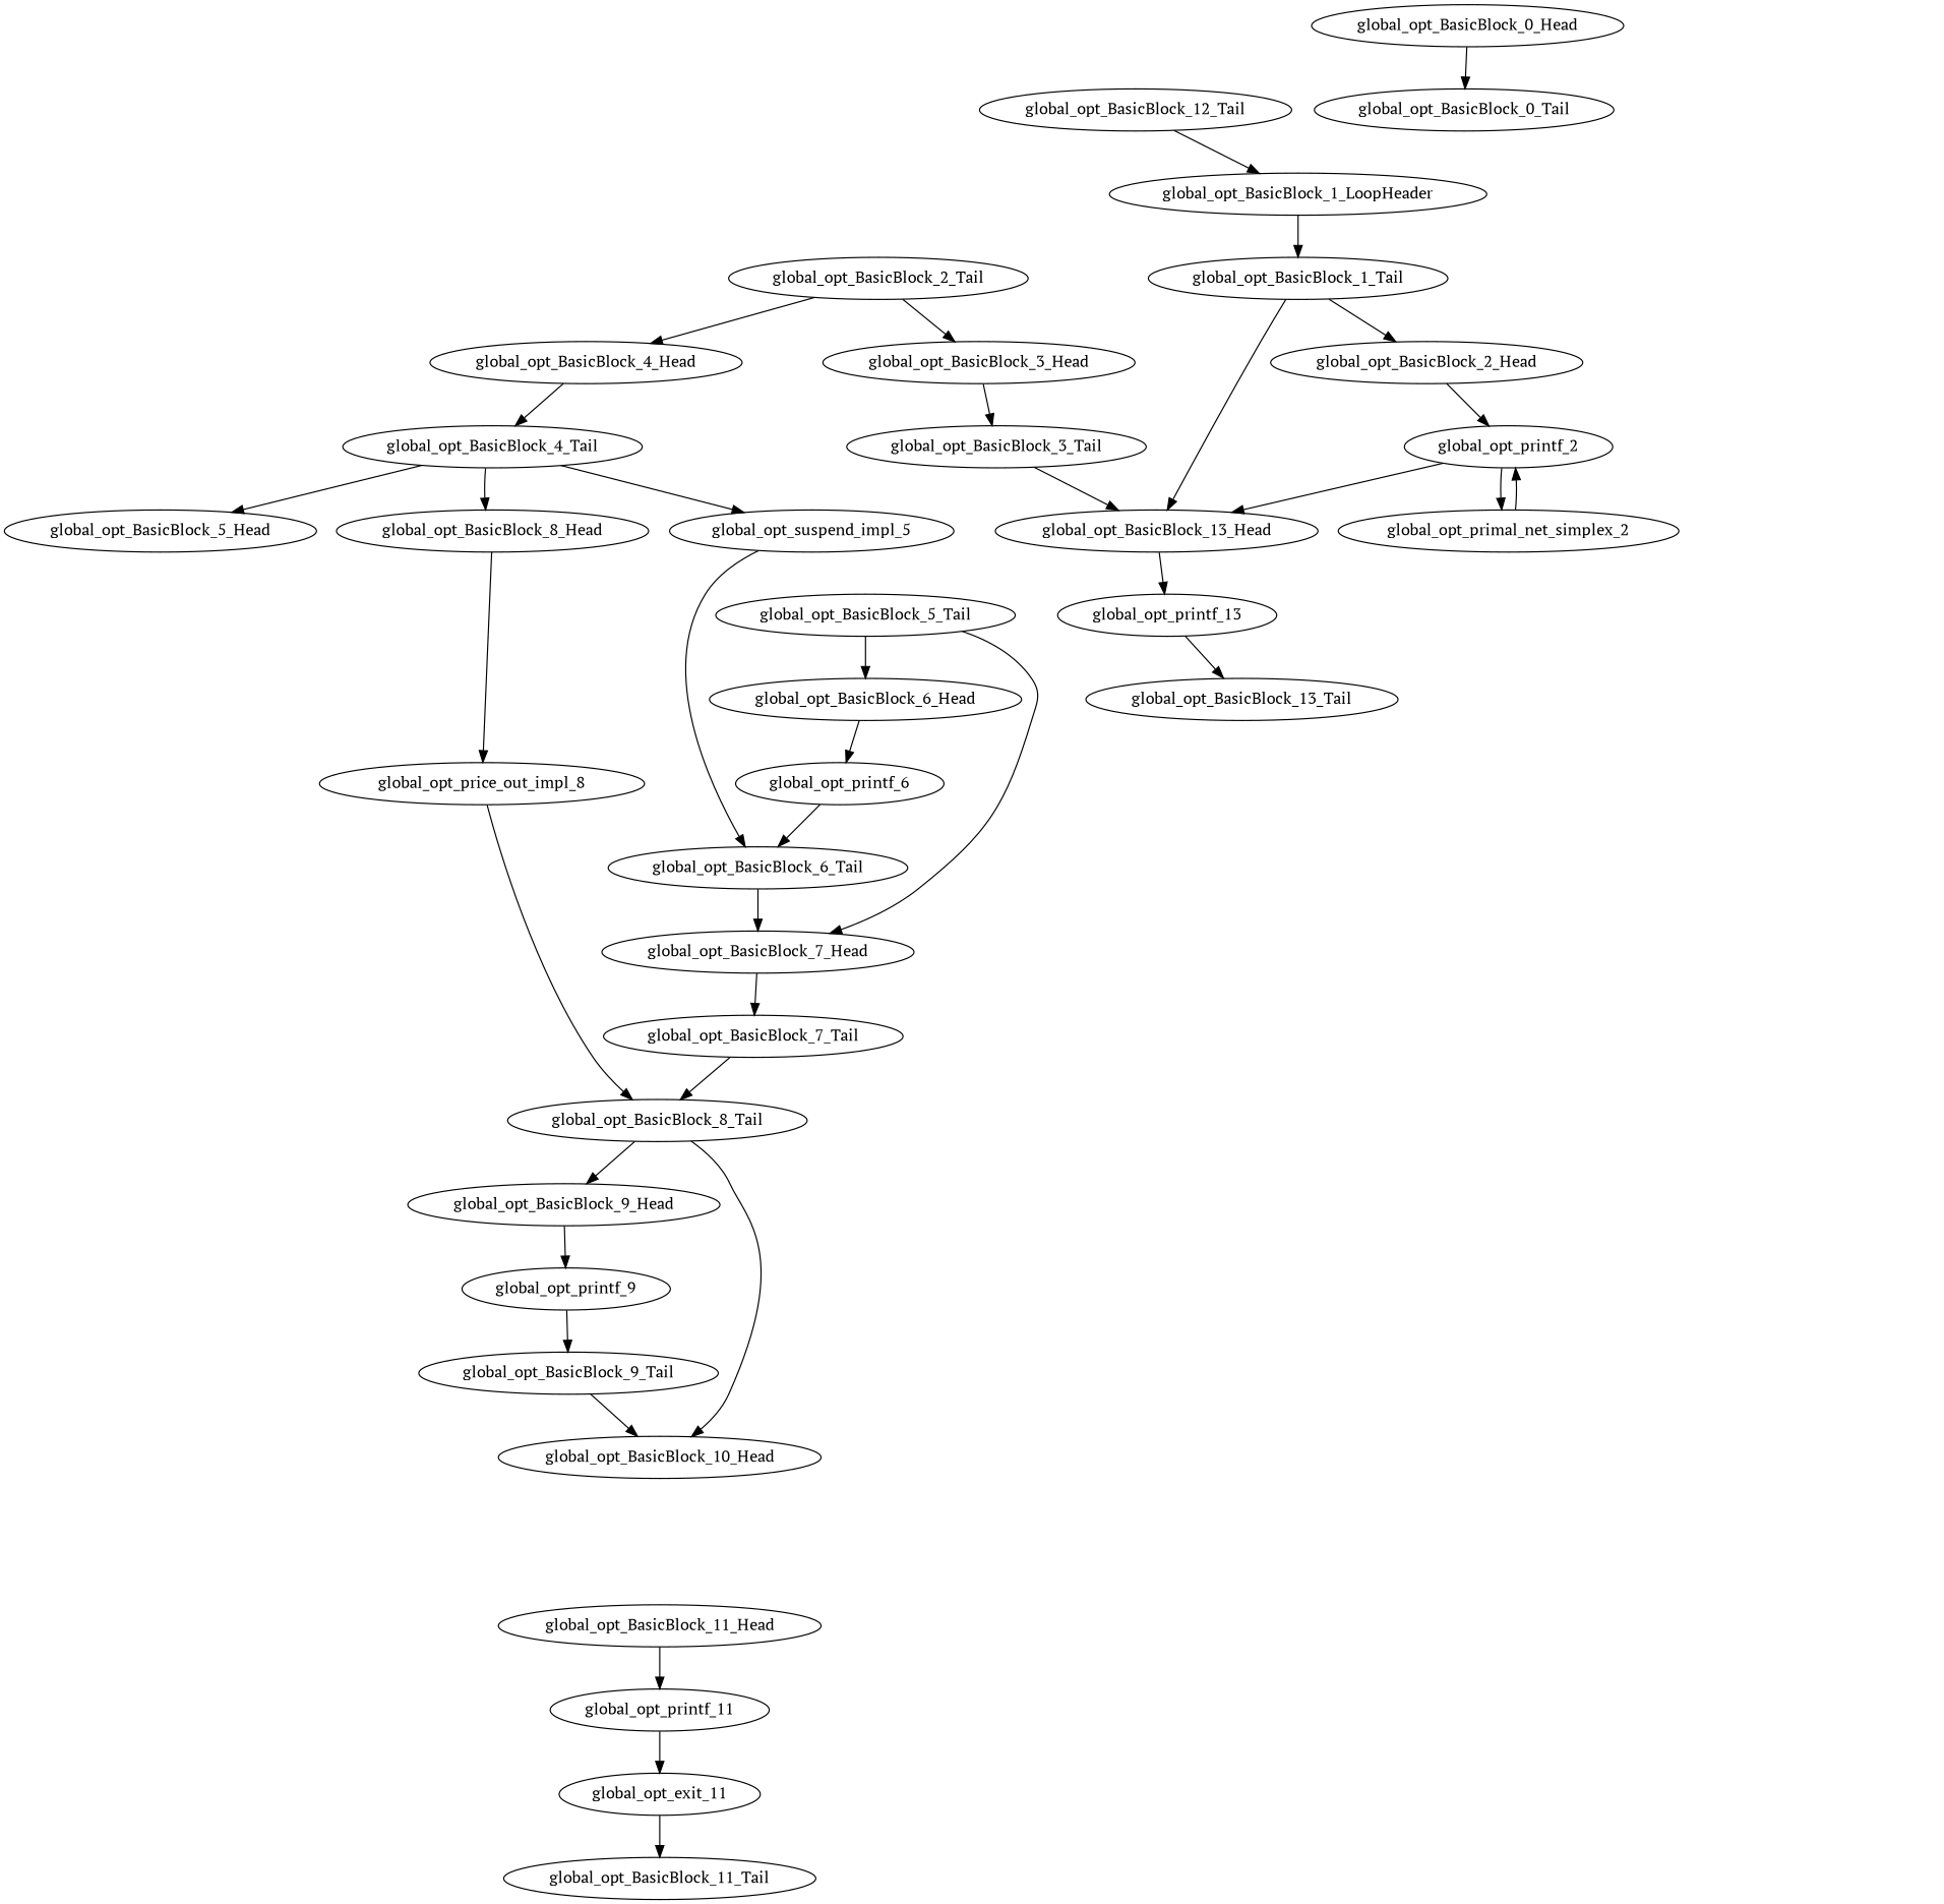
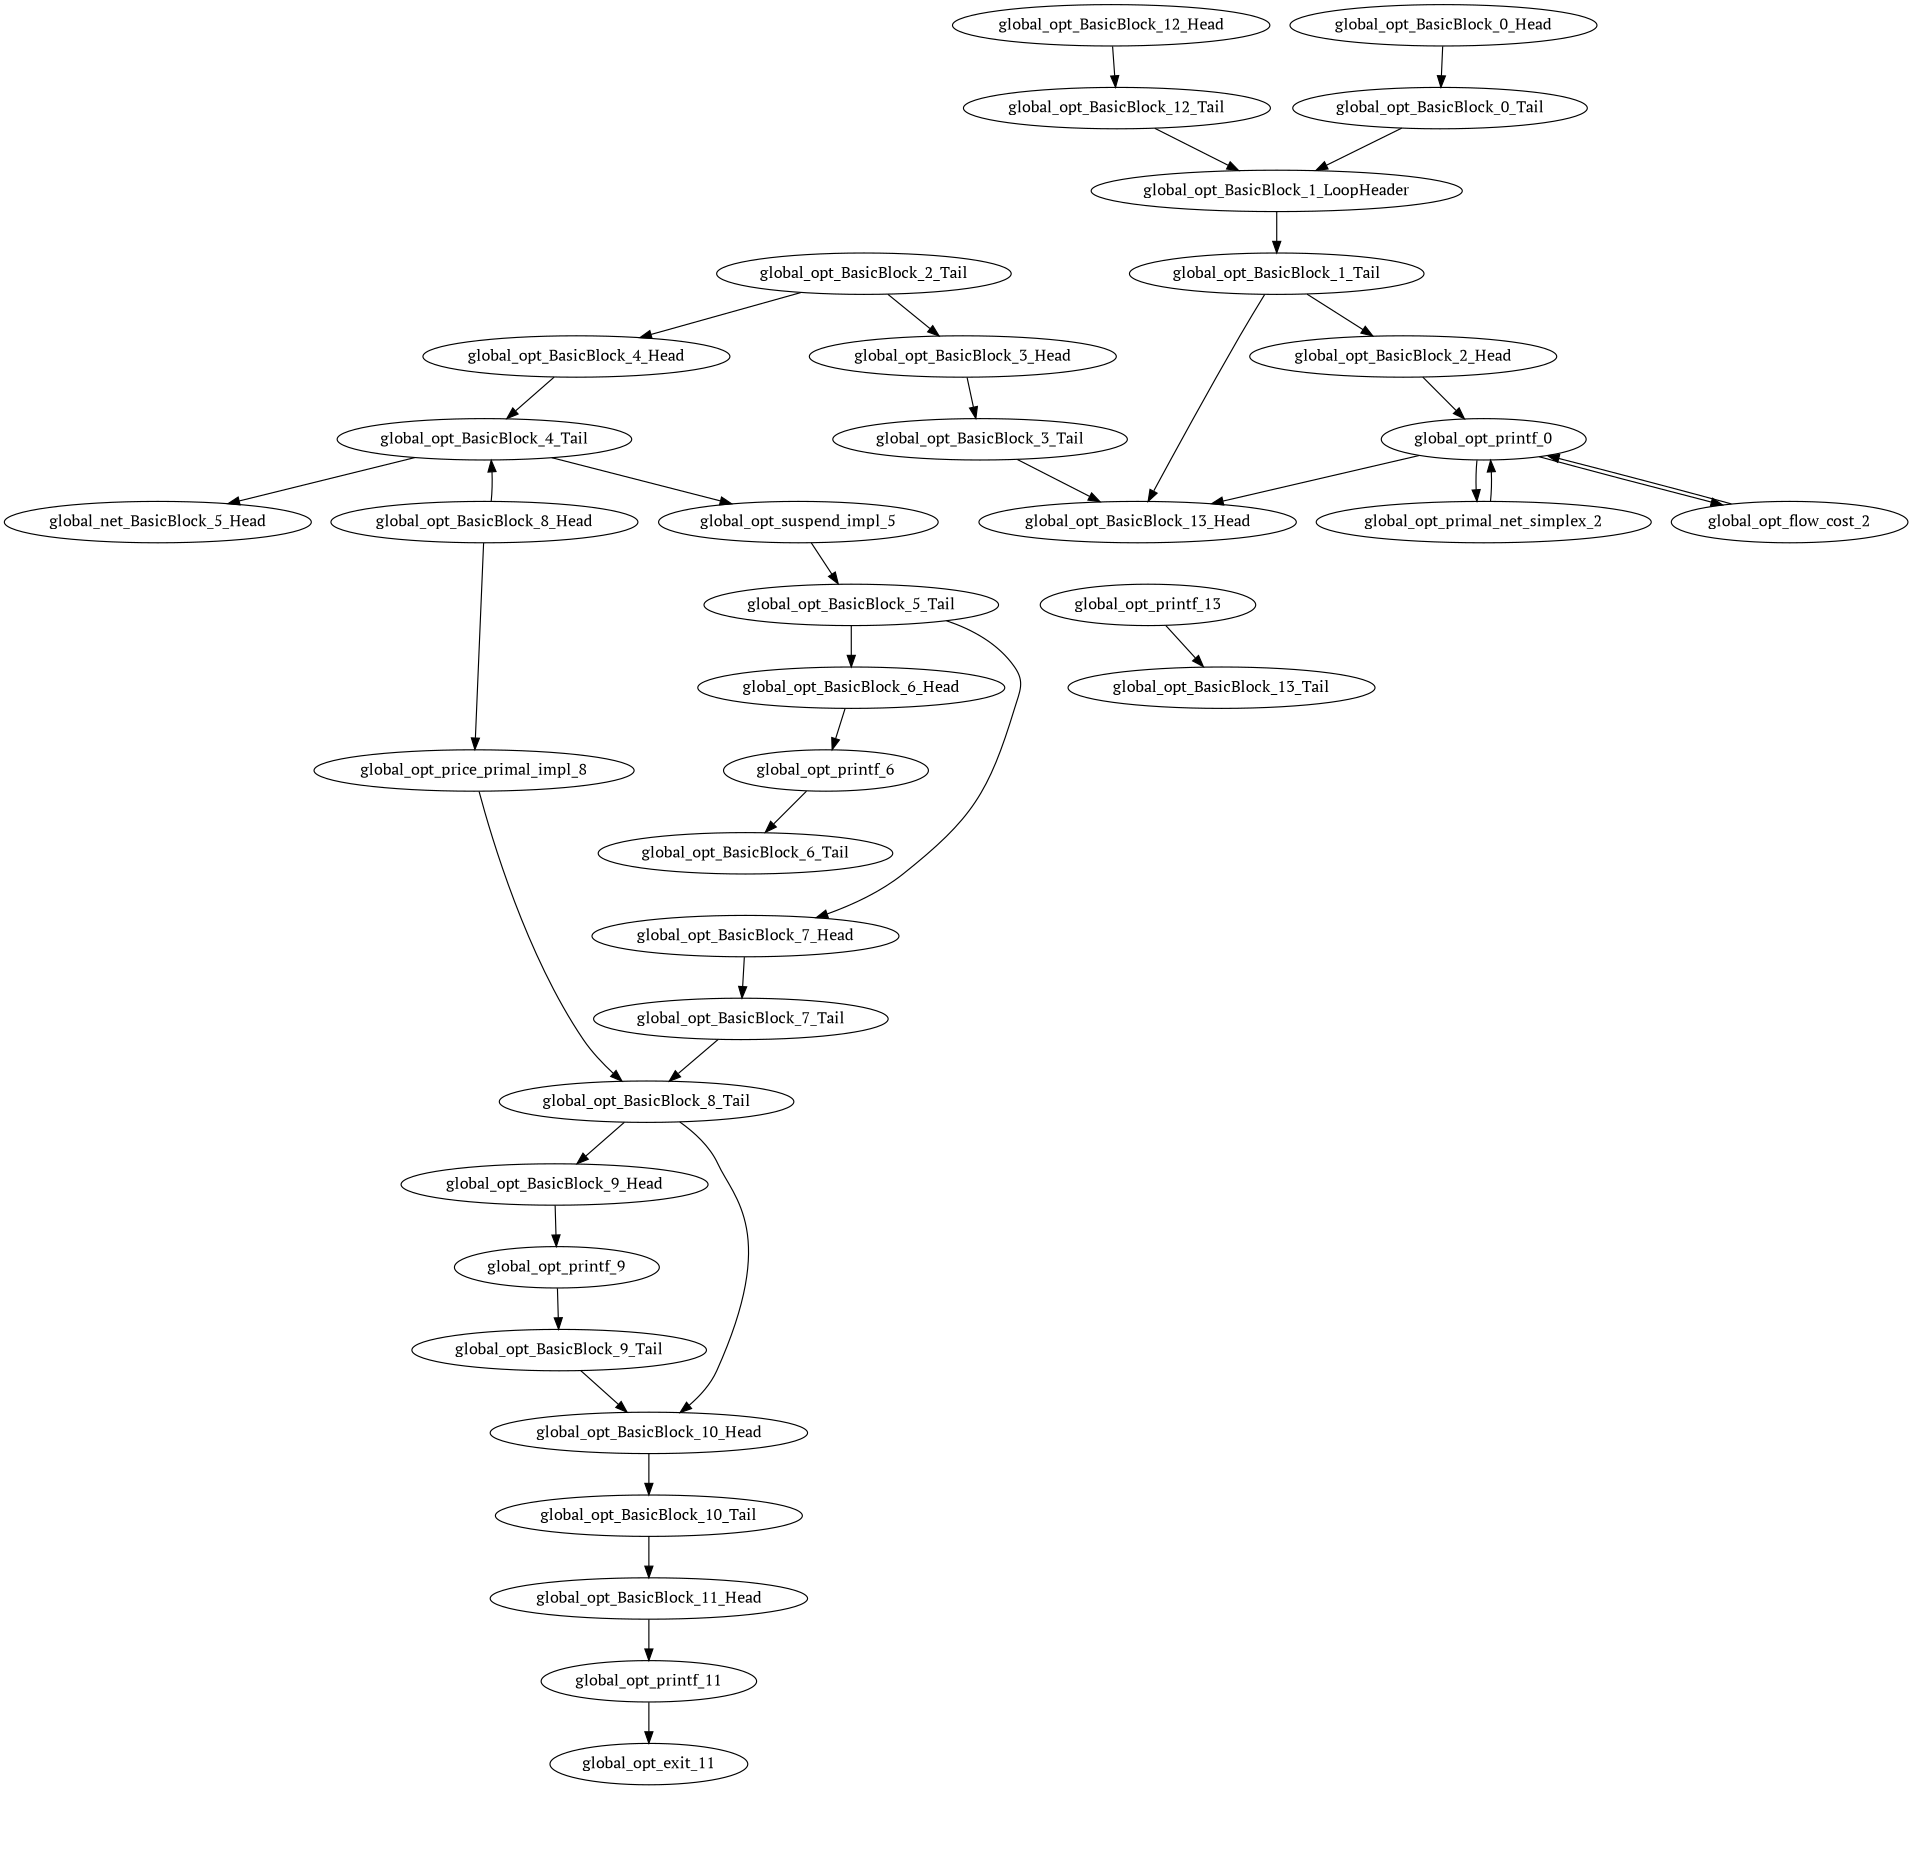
  digraph {
    fontname="PT Serif"
    node [fontname="PT Serif"]
    edge [fontname="PT Serif"]
    global_opt_BasicBlock_0_Tail
    global_opt_BasicBlock_1_LoopHeader
    global_opt_BasicBlock_1_Tail
    global_opt_BasicBlock_2_Head
    global_opt_BasicBlock_13_Head
-   global_opt_printf_2
+   global_opt_printf_2 [label=global_opt_printf_0]
    global_opt_printf_13
    global_opt_primal_net_simplex_2
+   global_opt_flow_cost_2
    global_opt_BasicBlock_13_Tail
    global_opt_BasicBlock_2_Tail
    global_opt_BasicBlock_3_Head
    global_opt_BasicBlock_4_Head
    global_opt_BasicBlock_3_Tail
    global_opt_BasicBlock_4_Tail
-   global_opt_BasicBlock_5_Head
+   global_opt_BasicBlock_5_Head [label=global_net_BasicBlock_5_Head]
    global_opt_BasicBlock_8_Head
    global_opt_suspend_impl_5
-   global_opt_price_out_impl_8
+   global_opt_price_out_impl_8 [label=global_opt_price_primal_impl_8]
    global_opt_BasicBlock_5_Tail
    global_opt_BasicBlock_8_Tail
    global_opt_BasicBlock_6_Head
    global_opt_BasicBlock_7_Head
    global_opt_printf_6
    global_opt_BasicBlock_7_Tail
    global_opt_BasicBlock_6_Tail
    global_opt_BasicBlock_0_Head
    global_opt_BasicBlock_9_Head
    global_opt_BasicBlock_10_Head
    global_opt_printf_9
+   global_opt_BasicBlock_10_Tail
    global_opt_BasicBlock_9_Tail
    global_opt_BasicBlock_11_Head
    global_opt_printf_11
+   global_opt_BasicBlock_12_Head
    global_opt_BasicBlock_12_Tail
    global_opt_exit_11
-   global_opt_BasicBlock_11_Tail
+   global_opt_BasicBlock_0_Tail -> global_opt_BasicBlock_1_LoopHeader
    global_opt_BasicBlock_1_LoopHeader -> global_opt_BasicBlock_1_Tail
    global_opt_BasicBlock_1_Tail -> global_opt_BasicBlock_2_Head
    global_opt_BasicBlock_1_Tail -> global_opt_BasicBlock_13_Head
    global_opt_BasicBlock_2_Head -> global_opt_printf_2
-   global_opt_BasicBlock_13_Head -> global_opt_printf_13
    global_opt_printf_2 -> global_opt_BasicBlock_13_Head
    global_opt_printf_2 -> global_opt_primal_net_simplex_2
+   global_opt_printf_2 -> global_opt_flow_cost_2
    global_opt_printf_13 -> global_opt_BasicBlock_13_Tail
    global_opt_primal_net_simplex_2 -> global_opt_printf_2
+   global_opt_flow_cost_2 -> global_opt_printf_2
    global_opt_BasicBlock_2_Tail -> global_opt_BasicBlock_3_Head
    global_opt_BasicBlock_2_Tail -> global_opt_BasicBlock_4_Head
    global_opt_BasicBlock_3_Head -> global_opt_BasicBlock_3_Tail
    global_opt_BasicBlock_4_Head -> global_opt_BasicBlock_4_Tail
    global_opt_BasicBlock_3_Tail -> global_opt_BasicBlock_13_Head
    global_opt_BasicBlock_4_Tail -> global_opt_BasicBlock_5_Head
-   global_opt_BasicBlock_4_Tail -> global_opt_BasicBlock_8_Head
+   global_opt_BasicBlock_8_Head -> global_opt_BasicBlock_4_Tail
    global_opt_BasicBlock_4_Tail -> global_opt_suspend_impl_5
    global_opt_BasicBlock_8_Head -> global_opt_price_out_impl_8
-   global_opt_suspend_impl_5 -> global_opt_BasicBlock_6_Tail
+   global_opt_suspend_impl_5 -> global_opt_BasicBlock_5_Tail
    global_opt_price_out_impl_8 -> global_opt_BasicBlock_8_Tail
    global_opt_BasicBlock_5_Tail -> global_opt_BasicBlock_6_Head
    global_opt_BasicBlock_5_Tail -> global_opt_BasicBlock_7_Head
    global_opt_BasicBlock_8_Tail -> global_opt_BasicBlock_9_Head
    global_opt_BasicBlock_8_Tail -> global_opt_BasicBlock_10_Head
    global_opt_BasicBlock_6_Head -> global_opt_printf_6
    global_opt_BasicBlock_7_Head -> global_opt_BasicBlock_7_Tail
    global_opt_printf_6 -> global_opt_BasicBlock_6_Tail
    global_opt_BasicBlock_7_Tail -> global_opt_BasicBlock_8_Tail
-   global_opt_BasicBlock_6_Tail -> global_opt_BasicBlock_7_Head
    global_opt_BasicBlock_0_Head -> global_opt_BasicBlock_0_Tail
    global_opt_BasicBlock_9_Head -> global_opt_printf_9
+   global_opt_BasicBlock_10_Head -> global_opt_BasicBlock_10_Tail
    global_opt_printf_9 -> global_opt_BasicBlock_9_Tail
+   global_opt_BasicBlock_10_Tail -> global_opt_BasicBlock_11_Head
    global_opt_BasicBlock_9_Tail -> global_opt_BasicBlock_10_Head
    global_opt_BasicBlock_11_Head -> global_opt_printf_11
    global_opt_printf_11 -> global_opt_exit_11
+   global_opt_BasicBlock_12_Head -> global_opt_BasicBlock_12_Tail
    global_opt_BasicBlock_12_Tail -> global_opt_BasicBlock_1_LoopHeader
-   global_opt_exit_11 -> global_opt_BasicBlock_11_Tail
  }
